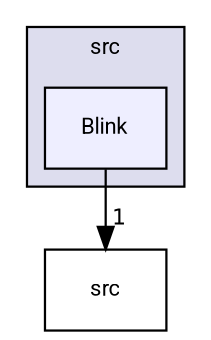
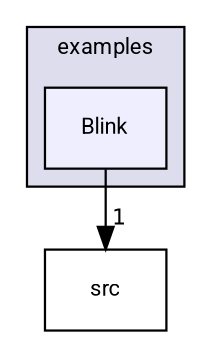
  digraph {
    compound=true
    fontname=Roboto
    node [fontname=Roboto fontsize=10 shape=box]
    n1 [fillcolor="#eeeeff" label=Blink pencolor=black style=filled]
    n2 [label=src]
    subgraph cluster_1 {
      bgcolor="#ddddee"
      fontsize=10
-     label=src
+     label=examples
      pencolor=black
      n1
    }
    n1 -> n2 [headlabel=1 labeldistance=1.5 labelfontname=Helvetica labelfontsize=10 fontname=Roboto]
  }
